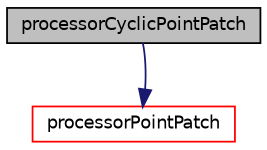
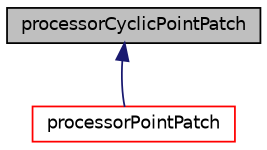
  digraph {
    node [fontname=Helvetica fontsize=10 shape=record]
    n1 [color=black fillcolor=grey75 fontcolor=black height=0.2 label=processorCyclicPointPatch style=filled width=0.4]
    n2 [color=red height=0.2 label=processorPointPatch width=0.4]
-   n2 -> n1 [color=midnightblue dir=back fontname=Helvetica fontsize=10 labelfontname=Helvetica labelfontsize=10 style=solid]
+   n1 -> n2 [color=midnightblue dir=back fontname=Helvetica fontsize=10 labelfontname=Helvetica labelfontsize=10 style=solid]
  }
